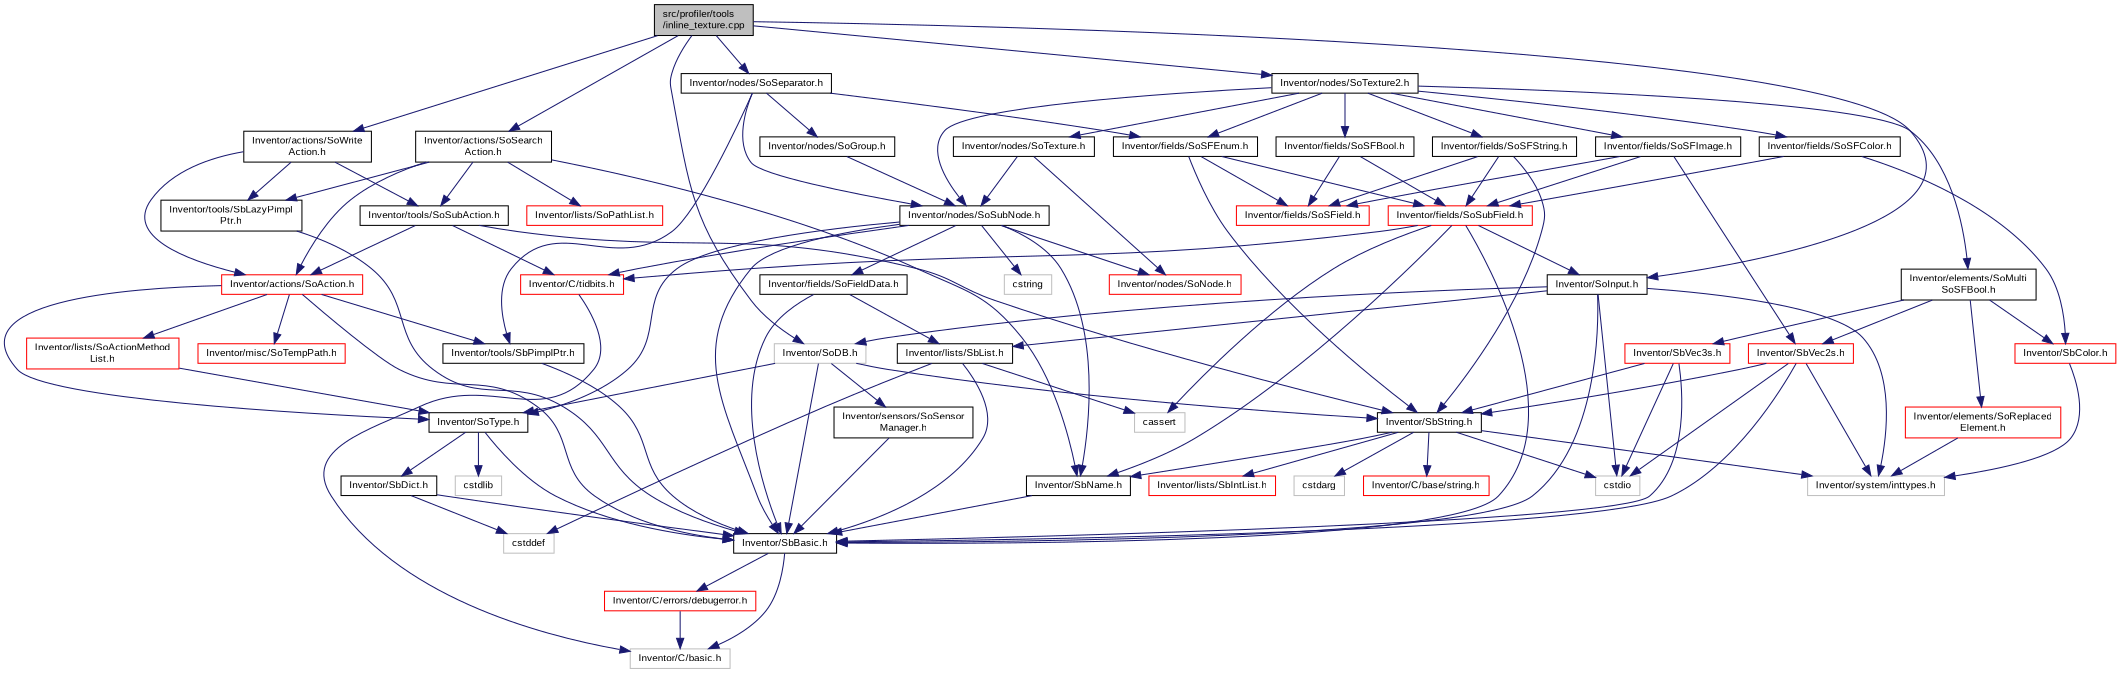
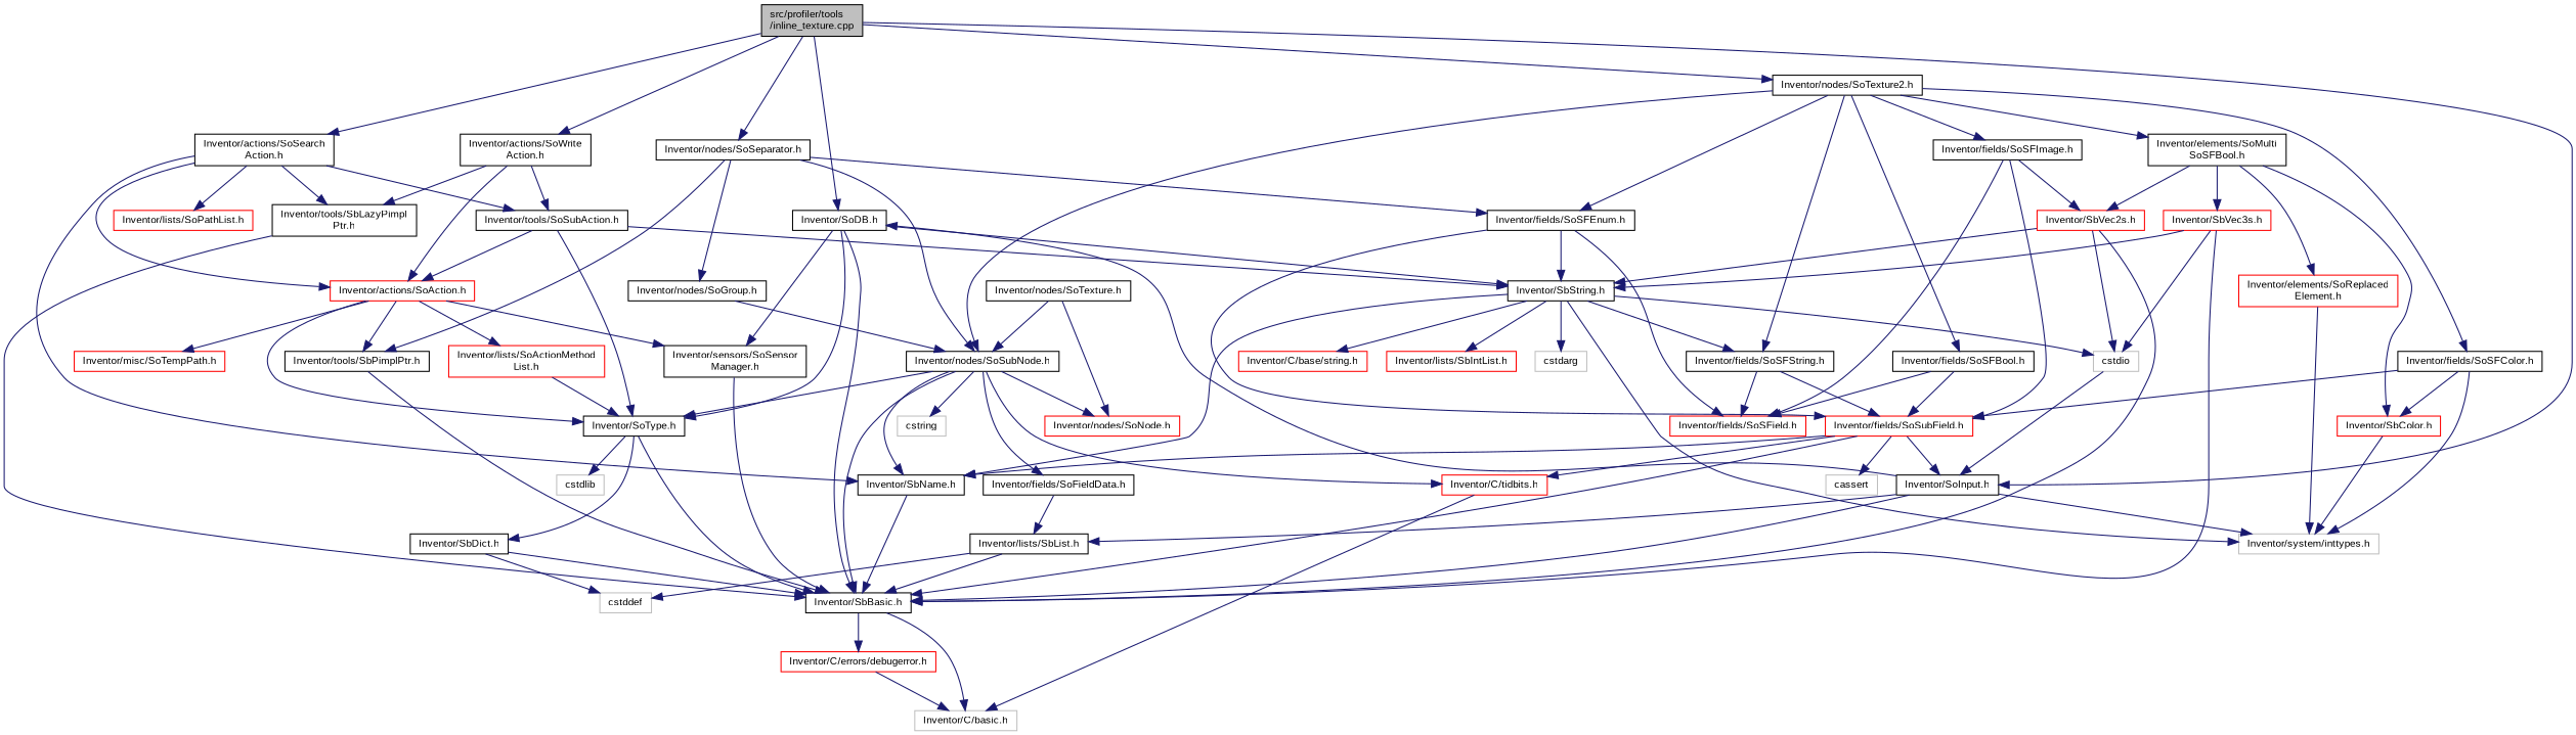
  digraph {
    fontname="Liberation Sans"
    node [color=black fillcolor=white fontname="Liberation Sans" fontsize=10 shape=record style=filled]
    edge [color=midnightblue fontname="Liberation Sans" fontsize=10 labelfontname=Helvetica labelfontsize=10 style=solid]
    n1 [fillcolor=grey75 fontcolor=black height=0.2 label="src/profiler/tools\l/inline_texture.cpp" width=0.4]
-   n2 [color=grey75 height=0.2 label="Inventor/SoDB.h" width=0.4]
+   n2 [height=0.2 label="Inventor/SoDB.h" width=0.4]
    n3 [height=0.2 label="Inventor/SoInput.h" width=0.4]
    n4 [height=0.2 label="Inventor/nodes/SoSeparator.h" width=0.4]
    n5 [height=0.2 label="Inventor/nodes/SoTexture2.h" width=0.4]
    n6 [height=0.2 label="Inventor/actions/SoSearch\lAction.h" width=0.4]
    n7 [height=0.2 label="Inventor/actions/SoWrite\lAction.h" width=0.4]
    n8 [height=0.2 label="Inventor/SbBasic.h" width=0.4]
    n9 [height=0.2 label="Inventor/SbString.h" width=0.4]
    n10 [height=0.2 label="Inventor/SoType.h" width=0.4]
    n11 [height=0.2 label="Inventor/sensors/SoSensor\lManager.h" width=0.4]
    n12 [color=grey75 height=0.2 label=cstdio width=0.4]
    n13 [color=grey75 height=0.2 label="Inventor/system/inttypes.h" width=0.4]
    n14 [height=0.2 label="Inventor/lists/SbList.h" width=0.4]
    n15 [height=0.2 label="Inventor/nodes/SoSubNode.h" width=0.4]
    n16 [height=0.2 label="Inventor/fields/SoSFEnum.h" width=0.4]
    n17 [height=0.2 label="Inventor/nodes/SoGroup.h" width=0.4]
    n18 [height=0.2 label="Inventor/tools/SbPimplPtr.h" width=0.4]
    n19 [height=0.2 label="Inventor/nodes/SoTexture.h" width=0.4]
    n20 [height=0.2 label="Inventor/fields/SoSFImage.h" width=0.4]
    n21 [height=0.2 label="Inventor/fields/SoSFString.h" width=0.4]
    n22 [height=0.2 label="Inventor/fields/SoSFColor.h" width=0.4]
    n23 [height=0.2 label="Inventor/fields/SoSFBool.h" width=0.4]
    n24 [height=0.2 label="Inventor/elements/SoMulti\lSoSFBool.h" width=0.4]
    n25 [height=0.2 label="Inventor/SbName.h" width=0.4]
    n26 [color=red height=0.2 label="Inventor/actions/SoAction.h" width=0.4]
    n27 [height=0.2 label="Inventor/tools/SoSubAction.h" width=0.4]
    n28 [height=0.2 label="Inventor/tools/SbLazyPimpl\lPtr.h" width=0.4]
    n29 [color=red height=0.2 label="Inventor/lists/SoPathList.h" width=0.4]
    n30 [color=grey75 height=0.2 label="Inventor/C/basic.h" width=0.4]
    n31 [color=red height=0.2 label="Inventor/C/errors/debugerror.h" width=0.4]
    n32 [color=grey75 height=0.2 label=cstdarg width=0.4]
    n33 [color=red height=0.2 label="Inventor/C/base/string.h" width=0.4]
    n34 [color=red height=0.2 label="Inventor/lists/SbIntList.h" width=0.4]
    n35 [color=grey75 height=0.2 label=cstdlib width=0.4]
    n36 [height=0.2 label="Inventor/SbDict.h" width=0.4]
    n37 [color=grey75 height=0.2 label=cstddef width=0.4]
    n38 [color=grey75 height=0.2 label=cassert width=0.4]
    n39 [color=grey75 height=0.2 label=cstring width=0.4]
    n40 [height=0.2 label="Inventor/fields/SoFieldData.h" width=0.4]
    n41 [color=red height=0.2 label="Inventor/nodes/SoNode.h" width=0.4]
    n42 [color=red height=0.2 label="Inventor/C/tidbits.h" width=0.4]
    n43 [color=red height=0.2 label="Inventor/fields/SoSField.h" width=0.4]
    n44 [color=red height=0.2 label="Inventor/fields/SoSubField.h" width=0.4]
    n45 [color=red height=0.2 label="Inventor/SbVec2s.h" width=0.4]
    n46 [color=red height=0.2 label="Inventor/SbColor.h" width=0.4]
    n47 [color=red height=0.2 label="Inventor/elements/SoReplaced\lElement.h" width=0.4]
    n48 [color=red height=0.2 label="Inventor/SbVec3s.h" width=0.4]
    n49 [color=red height=0.2 label="Inventor/misc/SoTempPath.h" width=0.4]
    n50 [color=red height=0.2 label="Inventor/lists/SoActionMethod\lList.h" width=0.4]
    n1 -> n2
    n1 -> n3
    n1 -> n4
    n1 -> n5
    n1 -> n6
    n1 -> n7
    n2 -> n8
    n2 -> n9
    n2 -> n10
    n2 -> n11
    n3 -> n2
    n3 -> n8
-   n3 -> n12
+   n12 -> n3
    n3 -> n13
    n3 -> n14
    n4 -> n15
    n4 -> n16
    n4 -> n17
    n4 -> n18
    n5 -> n15
    n5 -> n16
-   n5 -> n19
    n5 -> n20
    n5 -> n21
    n5 -> n22
    n5 -> n23
    n5 -> n24
    n6 -> n25
    n6 -> n26
    n6 -> n27
    n6 -> n28
    n6 -> n29
    n7 -> n26
    n7 -> n27
    n7 -> n28
    n8 -> n30
    n8 -> n31
    n9 -> n12
    n9 -> n13
    n9 -> n25
    n9 -> n32
    n9 -> n33
    n9 -> n34
    n10 -> n8
    n10 -> n35
    n10 -> n36
    n11 -> n8
    n14 -> n8
    n14 -> n37
-   n14 -> n38
    n15 -> n8
    n15 -> n10
    n15 -> n25
    n15 -> n39
    n15 -> n40
    n15 -> n41
    n15 -> n42
    n16 -> n9
    n16 -> n43
    n16 -> n44
    n17 -> n15
    n18 -> n8
    n19 -> n15
    n19 -> n41
    n20 -> n43
    n20 -> n44
    n20 -> n45
-   n21 -> n9
+   n9 -> n21
    n21 -> n43
    n21 -> n44
    n22 -> n44
    n22 -> n46
    n23 -> n43
    n23 -> n44
    n24 -> n45
    n24 -> n46
    n24 -> n47
    n24 -> n48
    n25 -> n8
-   n26 -> n8
+   n26 -> n11
    n26 -> n10
    n26 -> n18
    n26 -> n49
    n26 -> n50
    n27 -> n9
    n27 -> n26
-   n27 -> n42
+   n27 -> n10
    n28 -> n8
    n31 -> n30
    n36 -> n8
    n36 -> n37
-   n40 -> n8
    n40 -> n14
    n42 -> n30
    n44 -> n3
    n44 -> n8
    n44 -> n25
    n44 -> n38
    n44 -> n42
    n45 -> n8
    n45 -> n9
    n45 -> n12
-   n45 -> n13
+   n22 -> n13
    n46 -> n13
    n47 -> n13
    n48 -> n8
    n48 -> n9
    n48 -> n12
    n50 -> n10
  }
